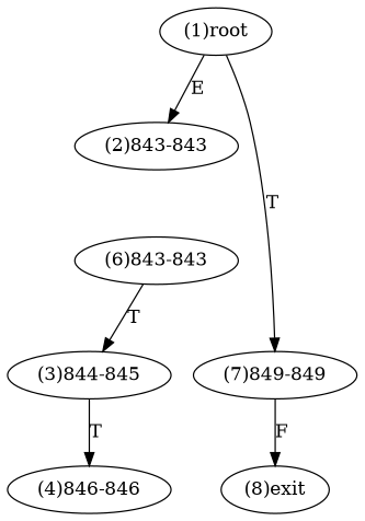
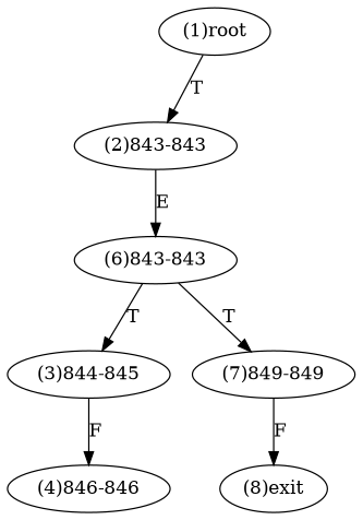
  digraph {
    n1 [label="(1)root"]
    n2 [label="(2)843-843"]
    n3 [label="(6)843-843"]
    n4 [label="(3)844-845"]
    n5 [label="(7)849-849"]
    n6 [label="(4)846-846"]
    n7 [label="(8)exit"]
-   n1 -> n2 [label=E]
+   n1 -> n2 [label=T]
+   n2 -> n3 [label=E]
    n3 -> n4 [label=T]
-   n1 -> n5 [label=T]
-   n4 -> n6 [label=T]
+   n3 -> n5 [label=T]
+   n4 -> n6 [label=F]
    n5 -> n7 [label=F]
  }
